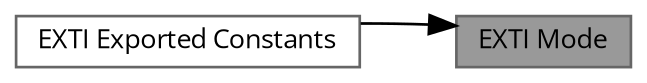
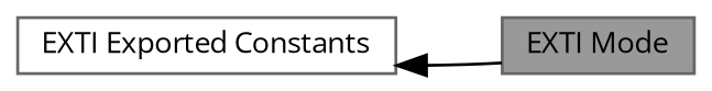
  digraph {
    rankdir=LR
    fontname="Open Sans"
    node [fontname="Open Sans" fontsize=10 shape=box style=filled]
    n1 [color=grey40 fillcolor=white height=0.2 label="EXTI Exported Constants" width=0.4]
    n2 [color=gray40 fillcolor=grey60 fontcolor=black height=0.2 label="EXTI Mode" width=0.4]
-   n2 -> n1 [dir=back fontname="Open Sans" fontsize=10 labelfontname=Helvetica labelfontsize=10 shape=plaintext style=solid]
+   n1 -> n2 [dir=back fontname="Open Sans" fontsize=10 labelfontname=Helvetica labelfontsize=10 shape=plaintext style=solid]
  }
